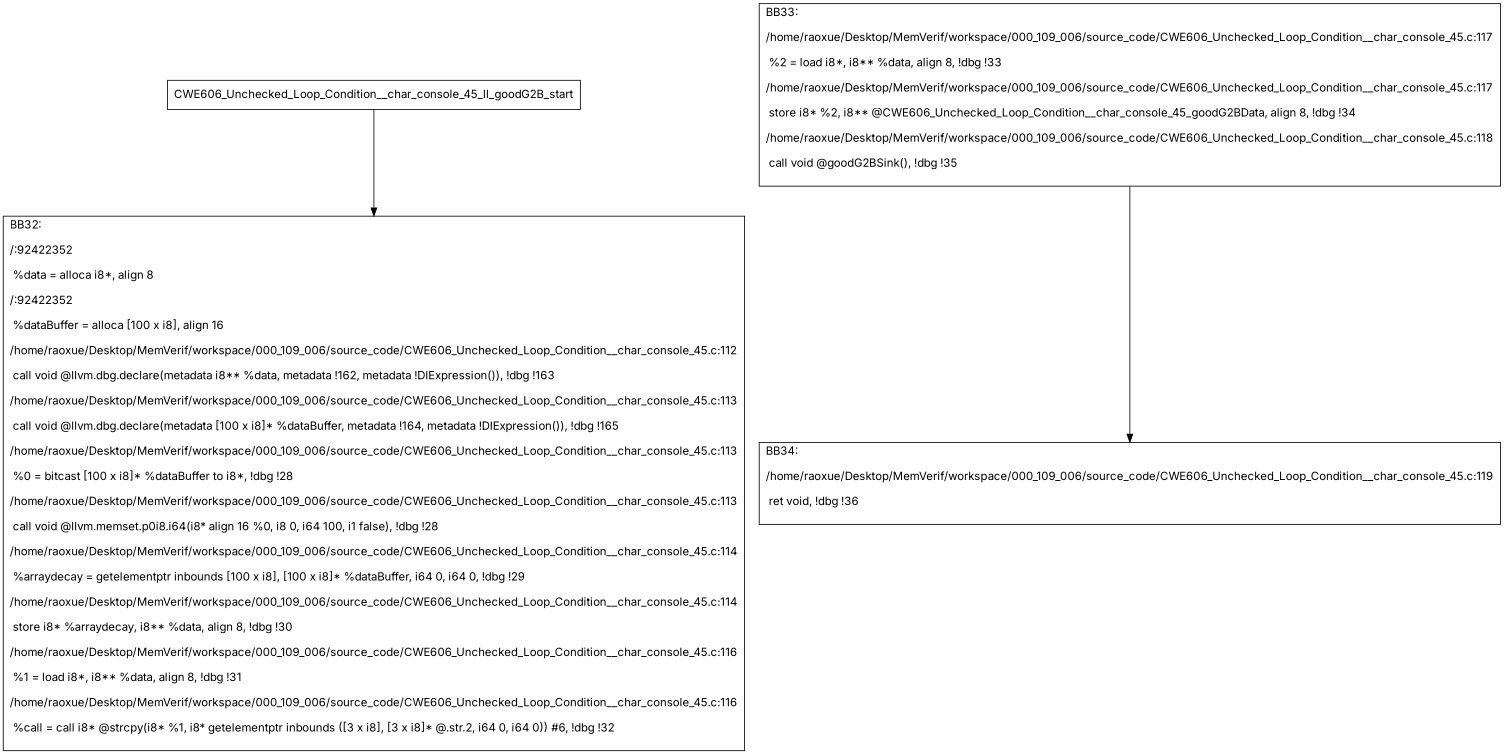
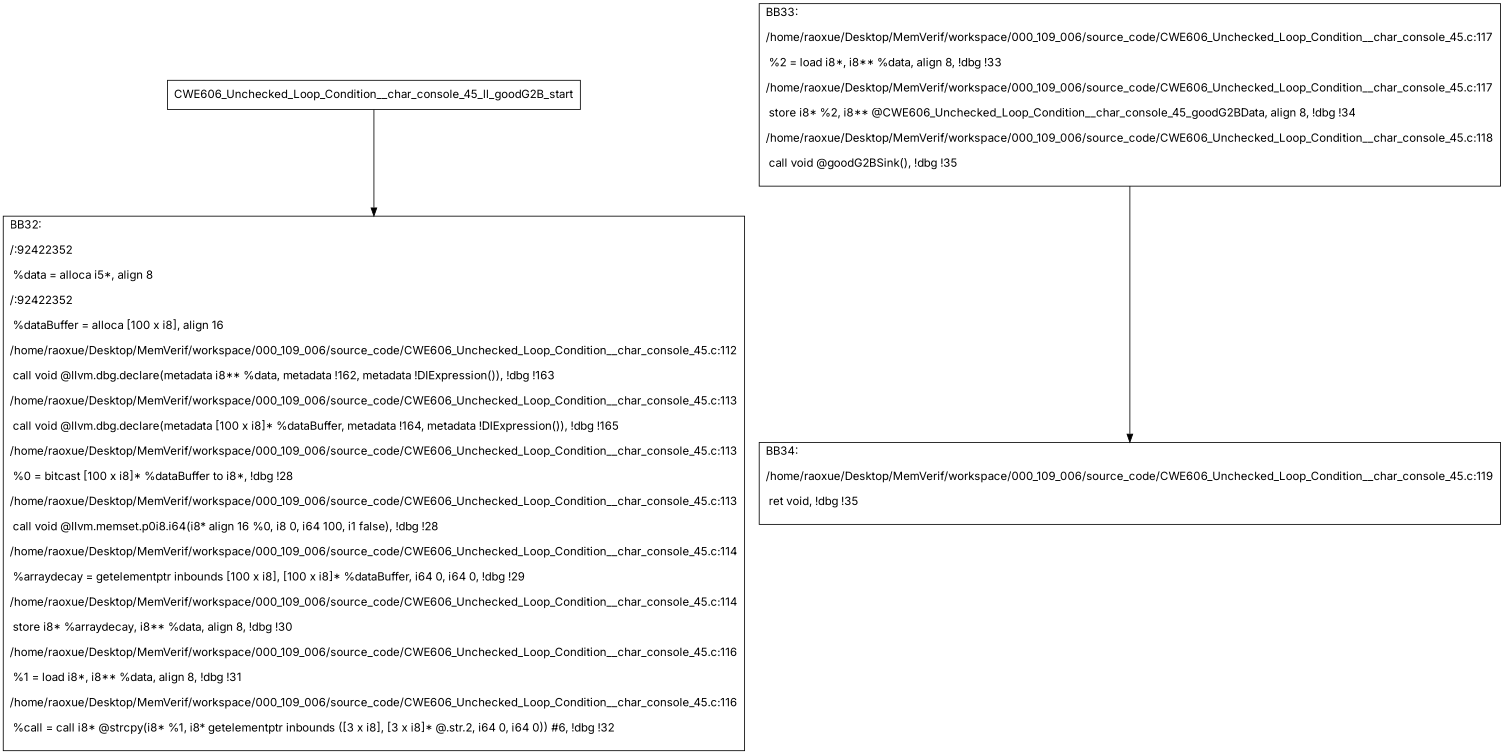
  digraph {
    fontname=Inter
    node [fontname=Inter shape=record]
    edge [fontname=Inter]
    n1 [label="{CWE606_Unchecked_Loop_Condition__char_console_45_ll_goodG2B_start}"]
-   n2 [label="{BB32:\l\l/:92422352\l\n  %data = alloca i8*, align 8\l\n/:92422352\l\n  %dataBuffer = alloca [100 x i8], align 16\l\n/home/raoxue/Desktop/MemVerif/workspace/000_109_006/source_code/CWE606_Unchecked_Loop_Condition__char_console_45.c:112\l\n  call void @llvm.dbg.declare(metadata i8** %data, metadata !162, metadata !DIExpression()), !dbg !163\l\n/home/raoxue/Desktop/MemVerif/workspace/000_109_006/source_code/CWE606_Unchecked_Loop_Condition__char_console_45.c:113\l\n  call void @llvm.dbg.declare(metadata [100 x i8]* %dataBuffer, metadata !164, metadata !DIExpression()), !dbg !165\l\n/home/raoxue/Desktop/MemVerif/workspace/000_109_006/source_code/CWE606_Unchecked_Loop_Condition__char_console_45.c:113\l\n  %0 = bitcast [100 x i8]* %dataBuffer to i8*, !dbg !28\l\n/home/raoxue/Desktop/MemVerif/workspace/000_109_006/source_code/CWE606_Unchecked_Loop_Condition__char_console_45.c:113\l\n  call void @llvm.memset.p0i8.i64(i8* align 16 %0, i8 0, i64 100, i1 false), !dbg !28\l\n/home/raoxue/Desktop/MemVerif/workspace/000_109_006/source_code/CWE606_Unchecked_Loop_Condition__char_console_45.c:114\l\n  %arraydecay = getelementptr inbounds [100 x i8], [100 x i8]* %dataBuffer, i64 0, i64 0, !dbg !29\l\n/home/raoxue/Desktop/MemVerif/workspace/000_109_006/source_code/CWE606_Unchecked_Loop_Condition__char_console_45.c:114\l\n  store i8* %arraydecay, i8** %data, align 8, !dbg !30\l\n/home/raoxue/Desktop/MemVerif/workspace/000_109_006/source_code/CWE606_Unchecked_Loop_Condition__char_console_45.c:116\l\n  %1 = load i8*, i8** %data, align 8, !dbg !31\l\n/home/raoxue/Desktop/MemVerif/workspace/000_109_006/source_code/CWE606_Unchecked_Loop_Condition__char_console_45.c:116\l\n  %call = call i8* @strcpy(i8* %1, i8* getelementptr inbounds ([3 x i8], [3 x i8]* @.str.2, i64 0, i64 0)) #6, !dbg !32\l\n}"]
+   n2 [label="{BB32:\l\l/:92422352\l\n  %data = alloca i5*, align 8\l\n/:92422352\l\n  %dataBuffer = alloca [100 x i8], align 16\l\n/home/raoxue/Desktop/MemVerif/workspace/000_109_006/source_code/CWE606_Unchecked_Loop_Condition__char_console_45.c:112\l\n  call void @llvm.dbg.declare(metadata i8** %data, metadata !162, metadata !DIExpression()), !dbg !163\l\n/home/raoxue/Desktop/MemVerif/workspace/000_109_006/source_code/CWE606_Unchecked_Loop_Condition__char_console_45.c:113\l\n  call void @llvm.dbg.declare(metadata [100 x i8]* %dataBuffer, metadata !164, metadata !DIExpression()), !dbg !165\l\n/home/raoxue/Desktop/MemVerif/workspace/000_109_006/source_code/CWE606_Unchecked_Loop_Condition__char_console_45.c:113\l\n  %0 = bitcast [100 x i8]* %dataBuffer to i8*, !dbg !28\l\n/home/raoxue/Desktop/MemVerif/workspace/000_109_006/source_code/CWE606_Unchecked_Loop_Condition__char_console_45.c:113\l\n  call void @llvm.memset.p0i8.i64(i8* align 16 %0, i8 0, i64 100, i1 false), !dbg !28\l\n/home/raoxue/Desktop/MemVerif/workspace/000_109_006/source_code/CWE606_Unchecked_Loop_Condition__char_console_45.c:114\l\n  %arraydecay = getelementptr inbounds [100 x i8], [100 x i8]* %dataBuffer, i64 0, i64 0, !dbg !29\l\n/home/raoxue/Desktop/MemVerif/workspace/000_109_006/source_code/CWE606_Unchecked_Loop_Condition__char_console_45.c:114\l\n  store i8* %arraydecay, i8** %data, align 8, !dbg !30\l\n/home/raoxue/Desktop/MemVerif/workspace/000_109_006/source_code/CWE606_Unchecked_Loop_Condition__char_console_45.c:116\l\n  %1 = load i8*, i8** %data, align 8, !dbg !31\l\n/home/raoxue/Desktop/MemVerif/workspace/000_109_006/source_code/CWE606_Unchecked_Loop_Condition__char_console_45.c:116\l\n  %call = call i8* @strcpy(i8* %1, i8* getelementptr inbounds ([3 x i8], [3 x i8]* @.str.2, i64 0, i64 0)) #6, !dbg !32\l\n}"]
    n3 [label="{BB33:\l\l/home/raoxue/Desktop/MemVerif/workspace/000_109_006/source_code/CWE606_Unchecked_Loop_Condition__char_console_45.c:117\l\n  %2 = load i8*, i8** %data, align 8, !dbg !33\l\n/home/raoxue/Desktop/MemVerif/workspace/000_109_006/source_code/CWE606_Unchecked_Loop_Condition__char_console_45.c:117\l\n  store i8* %2, i8** @CWE606_Unchecked_Loop_Condition__char_console_45_goodG2BData, align 8, !dbg !34\l\n/home/raoxue/Desktop/MemVerif/workspace/000_109_006/source_code/CWE606_Unchecked_Loop_Condition__char_console_45.c:118\l\n  call void @goodG2BSink(), !dbg !35\l\n}"]
-   n4 [label="{BB34:\l\l/home/raoxue/Desktop/MemVerif/workspace/000_109_006/source_code/CWE606_Unchecked_Loop_Condition__char_console_45.c:119\l\n  ret void, !dbg !36\l\n}"]
+   n4 [label="{BB34:\l\l/home/raoxue/Desktop/MemVerif/workspace/000_109_006/source_code/CWE606_Unchecked_Loop_Condition__char_console_45.c:119\l\n  ret void, !dbg !35\l\n}"]
    n1 -> n2
    n3 -> n4
  }
